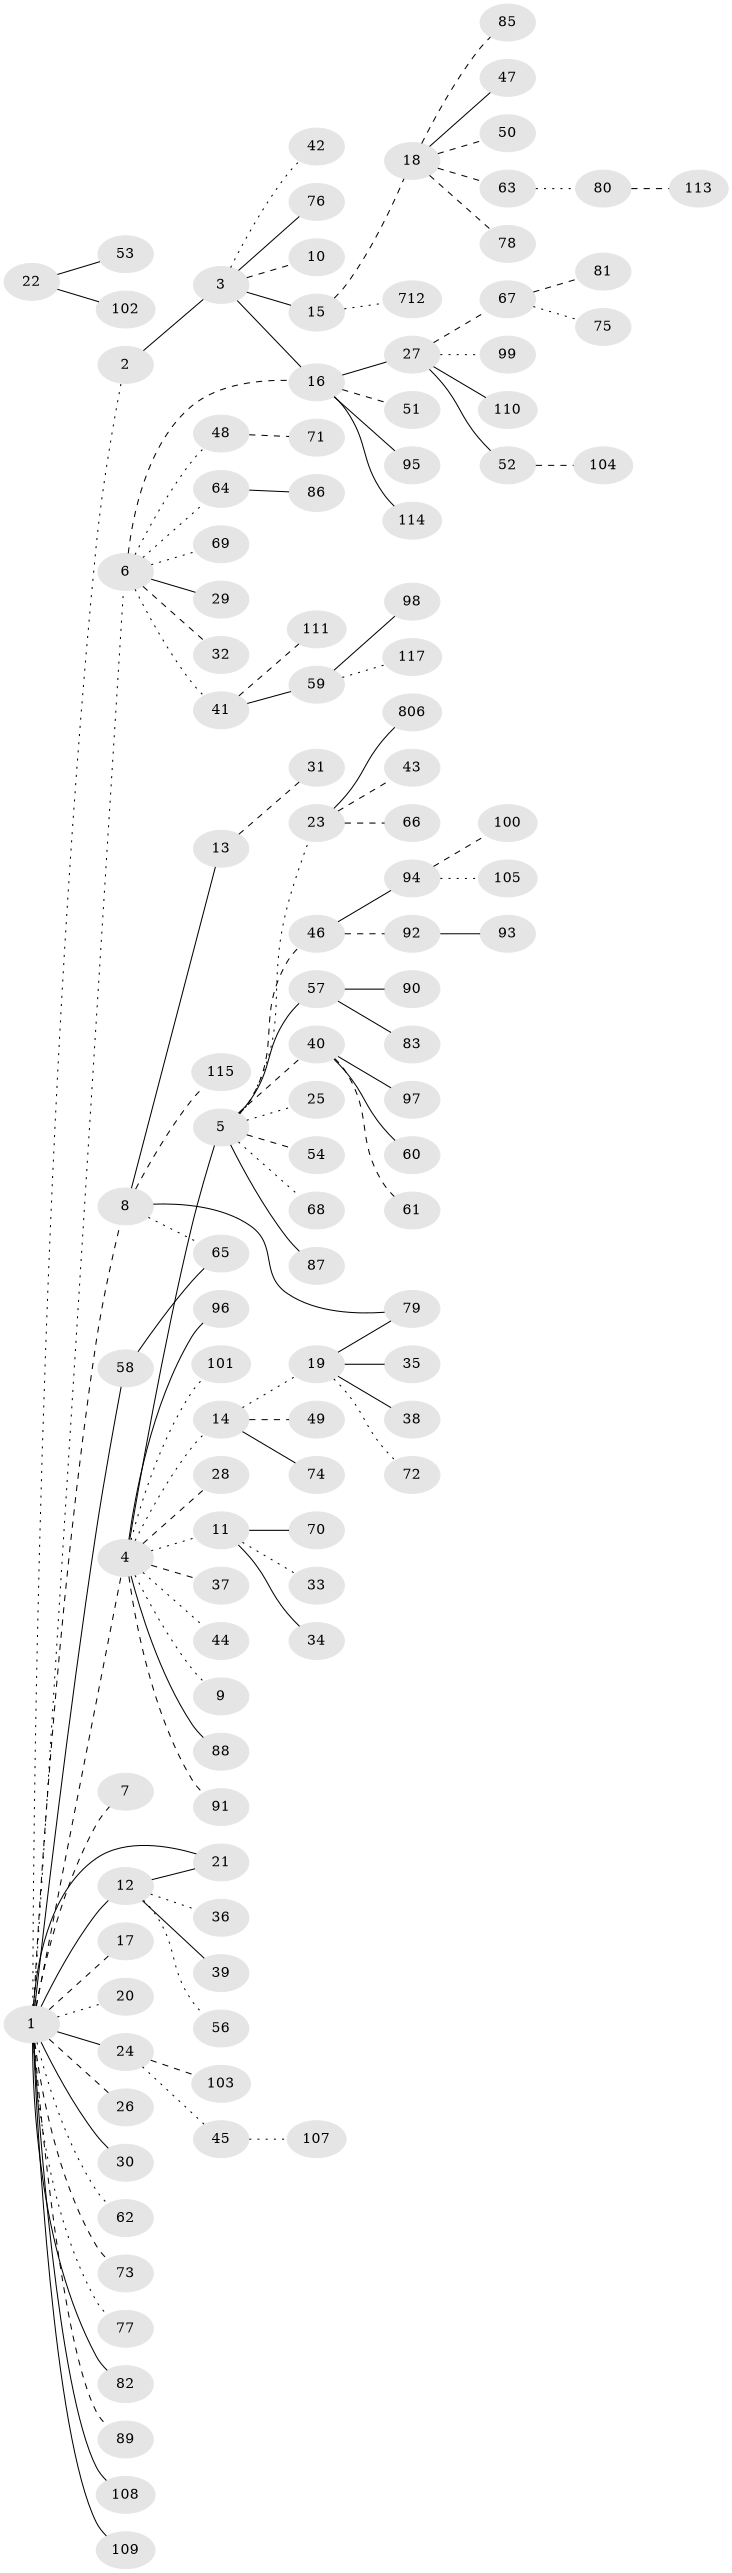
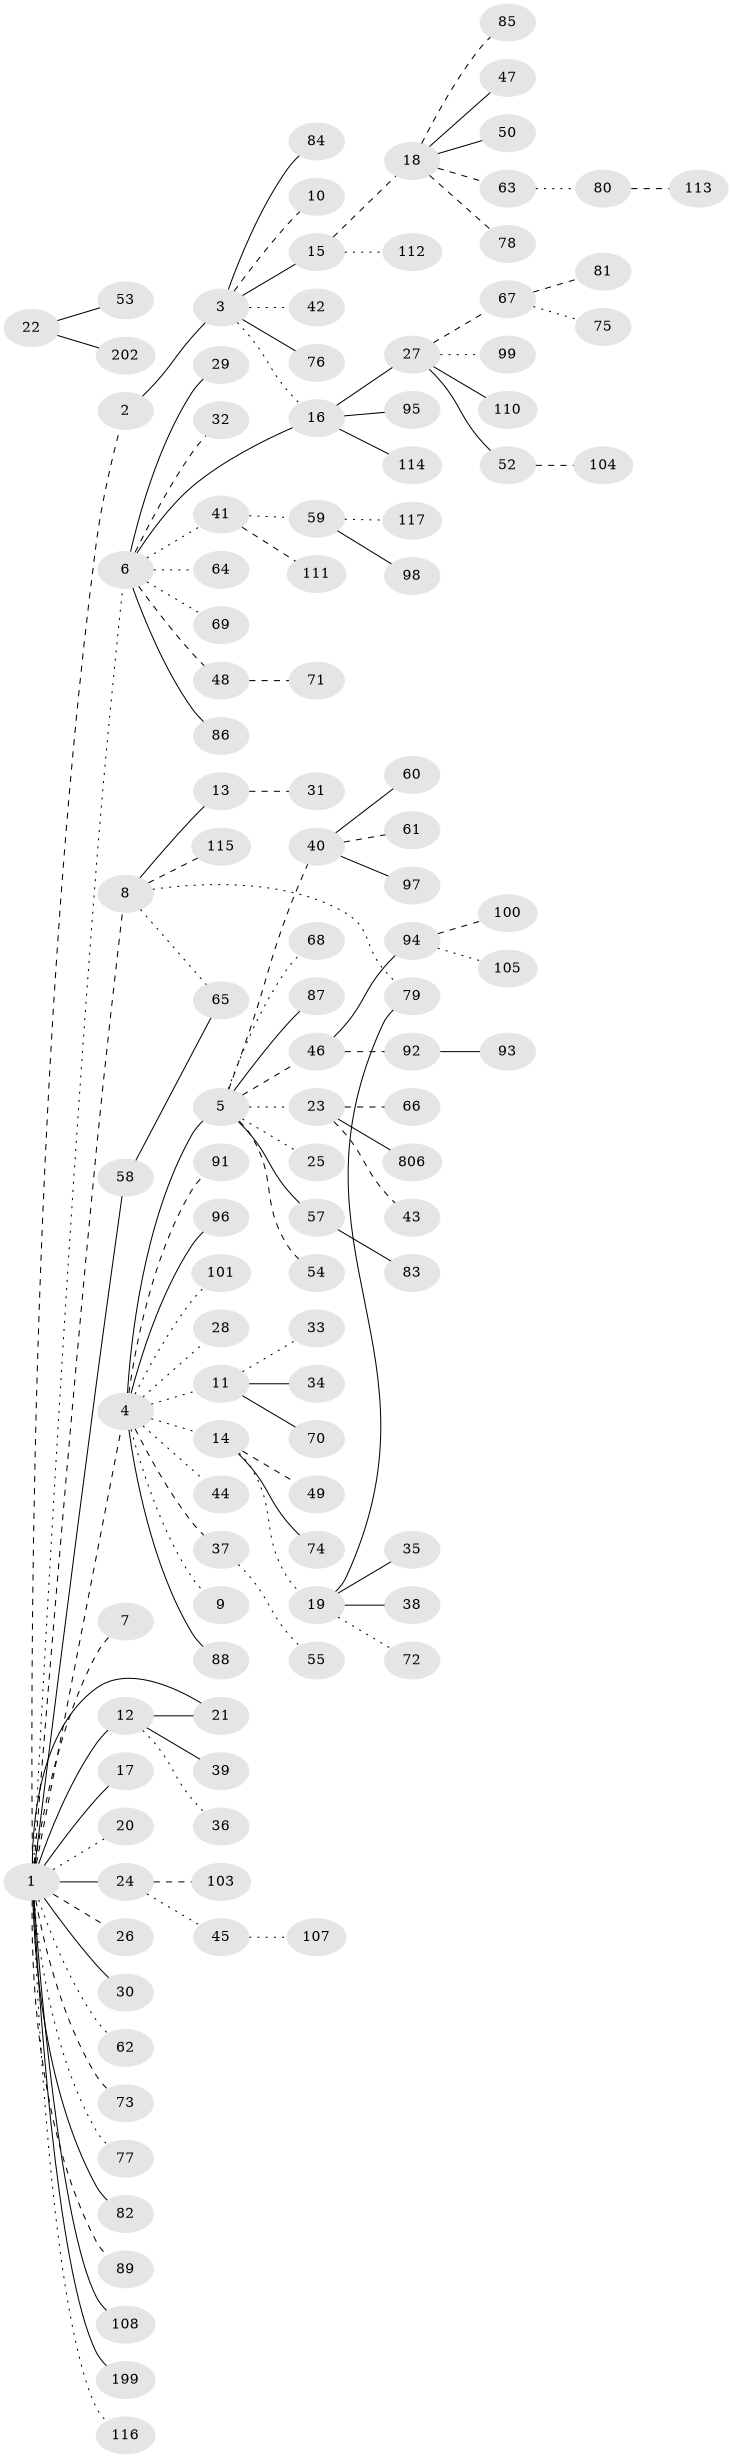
  graph {
    rankdir=LR
    node [color=gray90 style=filled]
    edge [style=solid]
    1
    2
    4
    6
    7
    8
    12
    17
    20
    21
    24
    26
    30
    58
    62
    73
    77
    82
    89
    108
-   109
+   109 [label=199]
+   116
    3
    5
    9
    11
    14
    28
    37
    44
    88
    91
    96
    101
    16
    29
    32
    41
    48
    64
    69
    86
    13
    65
    79
    115
    36
    39
-   56
    22
    53
-   102
+   102 [label=202]
    45
    103
    10
    15
    42
    76
+   84
    18
-   112 [label=712]
+   112
    27
-   51
    95
    114
    23
    25
    40
    46
    54
    57
    68
    87
    33
    34
    70
    19
    49
    74
+   55
    43
    66
    n83 [label=806]
    60
    61
    97
    92
    94
    83
-   90
    59
    111
    71
    31
    35
    38
    72
    47
    50
    63
    78
    85
    52
    67
    99
    110
    80
    107
    104
    75
    81
    98
    117
    93
    100
    105
    113
-   1 -- 2 [style=dotted]
+   1 -- 2 [style=dashed]
    1 -- 4 [style=dashed]
    1 -- 6 [style=dotted]
    1 -- 7 [style=dashed]
    1 -- 8 [style=dashed]
    1 -- 12
-   1 -- 17 [style=dashed]
+   1 -- 17
    1 -- 20 [style=dotted]
    1 -- 21
    1 -- 24
    1 -- 26 [style=dashed]
    1 -- 30
    1 -- 58
    1 -- 62 [style=dotted]
    1 -- 73 [style=dashed]
    1 -- 77 [style=dotted]
    1 -- 82
    1 -- 89 [style=dashed]
    1 -- 108
    1 -- 109
+   1 -- 116 [style=dotted]
    2 -- 3
    4 -- 5
    4 -- 9 [style=dotted]
    4 -- 11 [style=dotted]
    4 -- 14 [style=dotted]
-   4 -- 28 [style=dashed]
+   4 -- 28 [style=dotted]
    4 -- 37 [style=dashed]
    4 -- 44 [style=dotted]
    4 -- 88
    4 -- 91 [style=dashed]
    4 -- 96
    4 -- 101 [style=dotted]
-   6 -- 16 [style=dashed]
+   6 -- 16
    6 -- 29
    6 -- 32 [style=dashed]
    6 -- 41 [style=dotted]
-   6 -- 48 [style=dotted]
+   6 -- 48 [style=dashed]
    6 -- 64 [style=dotted]
    6 -- 69 [style=dotted]
-   64 -- 86
+   6 -- 86
    8 -- 13
    8 -- 65 [style=dotted]
-   8 -- 79
+   8 -- 79 [style=dotted]
    8 -- 115 [style=dashed]
    12 -- 21
    12 -- 36 [style=dotted]
    12 -- 39
-   12 -- 56 [style=dotted]
    24 -- 45 [style=dotted]
    24 -- 103 [style=dashed]
    58 -- 65
-   3 -- 16
+   3 -- 16 [style=dotted]
    3 -- 10 [style=dashed]
    3 -- 15
    3 -- 42 [style=dotted]
    3 -- 76
+   3 -- 84
    5 -- 23 [style=dotted]
    5 -- 25 [style=dotted]
    5 -- 40 [style=dashed]
    5 -- 46 [style=dashed]
    5 -- 54 [style=dashed]
    5 -- 57
    5 -- 68 [style=dotted]
    5 -- 87
    11 -- 33 [style=dotted]
    11 -- 34
    11 -- 70
    14 -- 19 [style=dotted]
    14 -- 49 [style=dashed]
    14 -- 74
+   37 -- 55 [style=dotted]
    16 -- 27
-   16 -- 51 [style=dashed]
    16 -- 95
    16 -- 114
-   41 -- 59
+   41 -- 59 [style=dotted]
    41 -- 111 [style=dashed]
    48 -- 71 [style=dashed]
    13 -- 31 [style=dashed]
    22 -- 53
    22 -- 102
    45 -- 107 [style=dotted]
    15 -- 18 [style=dashed]
    15 -- 112 [style=dotted]
    18 -- 47
-   18 -- 50 [style=dashed]
+   18 -- 50
    18 -- 63 [style=dashed]
    18 -- 78 [style=dashed]
    18 -- 85 [style=dashed]
    27 -- 52
    27 -- 67 [style=dashed]
    27 -- 99 [style=dotted]
    27 -- 110
    23 -- 43 [style=dashed]
    23 -- 66 [style=dashed]
    23 -- n83
    40 -- 60
    40 -- 61 [style=dashed]
    40 -- 97
    46 -- 92 [style=dashed]
    46 -- 94
    57 -- 83
-   57 -- 90
    19 -- 79
    19 -- 35
    19 -- 38
    19 -- 72 [style=dotted]
    92 -- 93
    94 -- 100 [style=dashed]
    94 -- 105 [style=dotted]
    59 -- 98
    59 -- 117 [style=dotted]
    63 -- 80 [style=dotted]
    52 -- 104 [style=dashed]
    67 -- 75 [style=dotted]
    67 -- 81 [style=dashed]
    80 -- 113 [style=dashed]
  }
